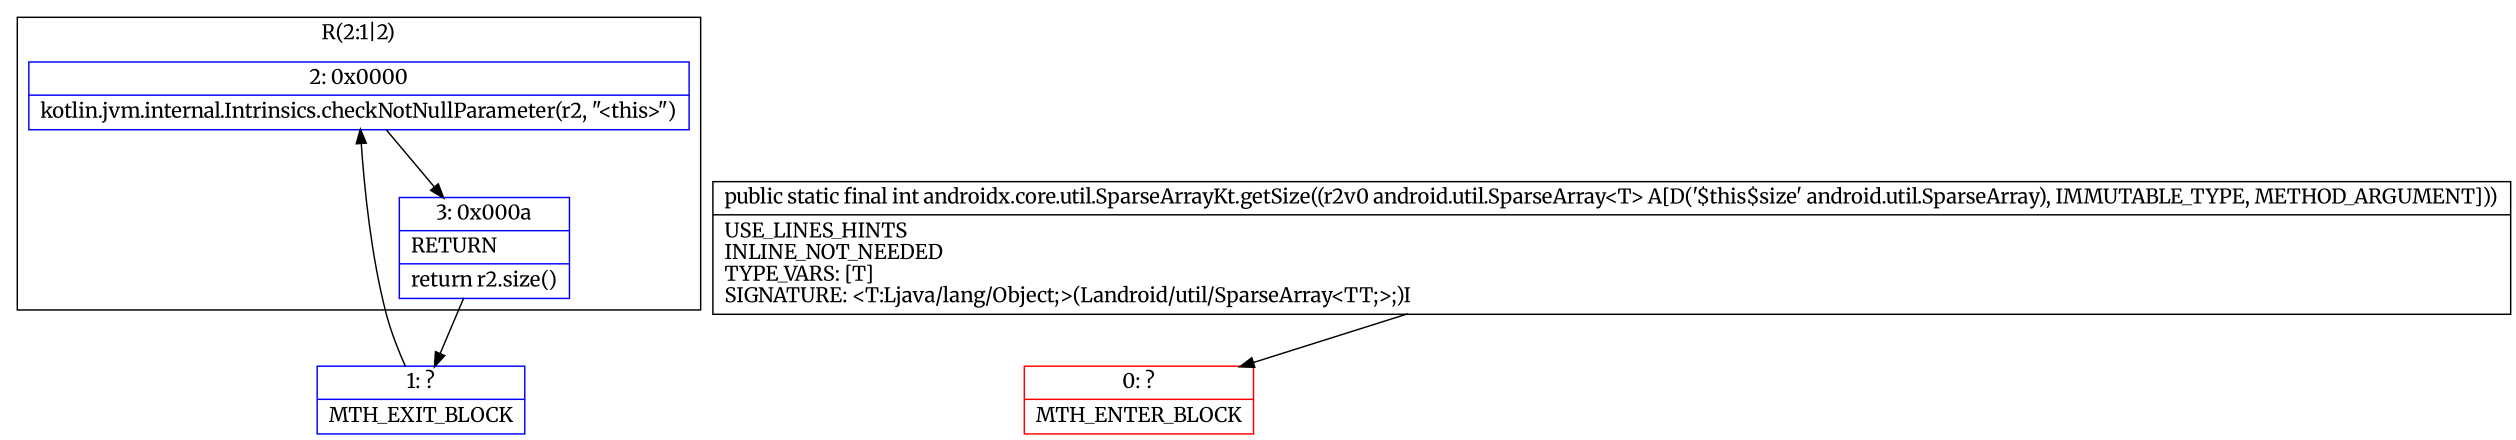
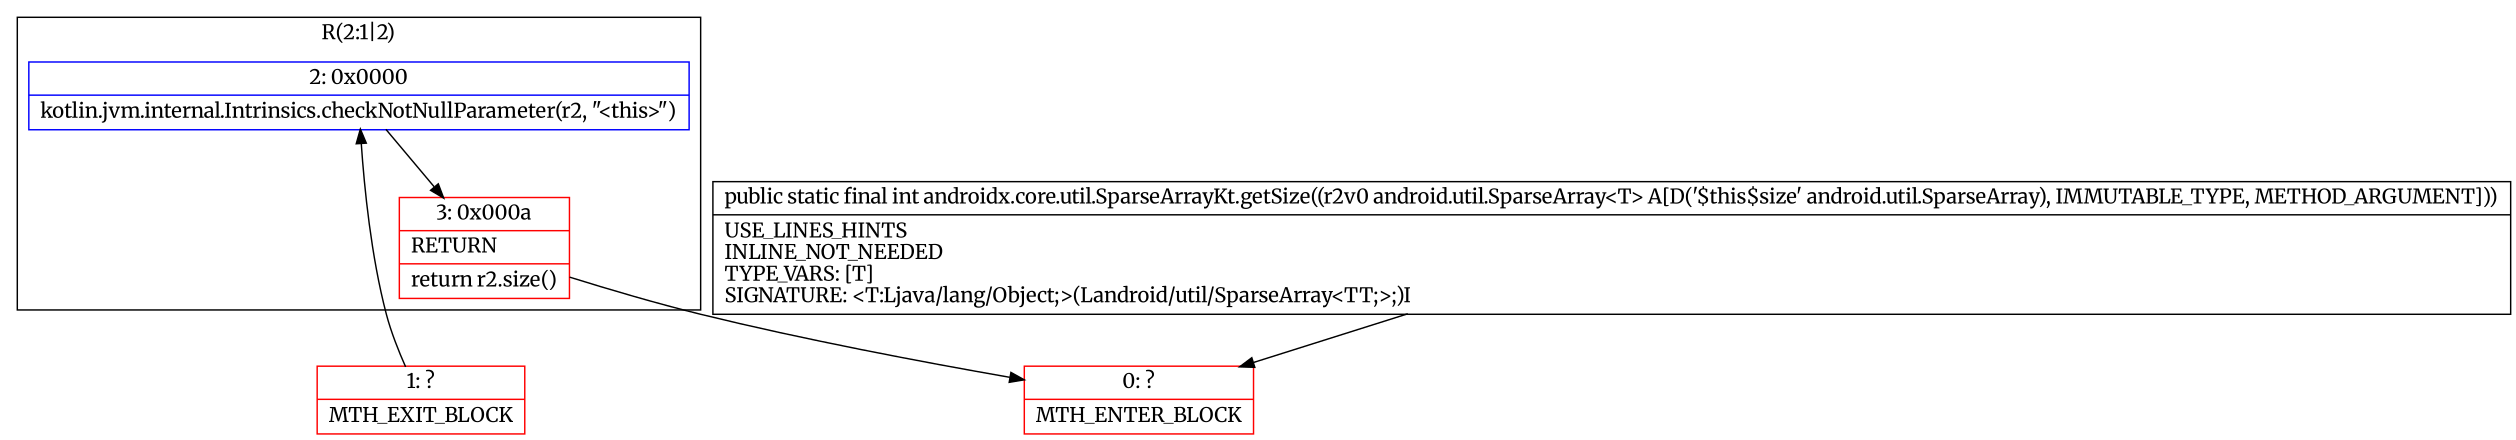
  digraph {
    fontname=Merriweather
    node [color=blue fontname=Merriweather shape=record]
    edge [fontname=Merriweather]
    n1 [label="{2\:\ 0x0000|kotlin.jvm.internal.Intrinsics.checkNotNullParameter(r2, \"\<this\>\")\l}"]
-   n2 [label="{3\:\ 0x000a|RETURN\l|return r2.size()\l}"]
-   n3 [label="{1\:\ ?|MTH_EXIT_BLOCK\l}"]
+   n2 [color=red label="{3\:\ 0x000a|RETURN\l|return r2.size()\l}"]
+   n3 [color=red label="{1\:\ ?|MTH_EXIT_BLOCK\l}"]
    n4 [color=red label="{0\:\ ?|MTH_ENTER_BLOCK\l}"]
    n5 [label="{public static final int androidx.core.util.SparseArrayKt.getSize((r2v0 android.util.SparseArray\<T\> A[D('$this$size' android.util.SparseArray), IMMUTABLE_TYPE, METHOD_ARGUMENT]))  | USE_LINES_HINTS\lINLINE_NOT_NEEDED\lTYPE_VARS: [T]\lSIGNATURE: \<T:Ljava\/lang\/Object;\>(Landroid\/util\/SparseArray\<TT;\>;)I\l}" color=""]
    subgraph cluster_1 {
      label="R(2:1|2)"
      n1
      n2
    }
    n1 -> n2
-   n2 -> n3
+   n2 -> n4
    n3 -> n1
    n5 -> n4
  }
